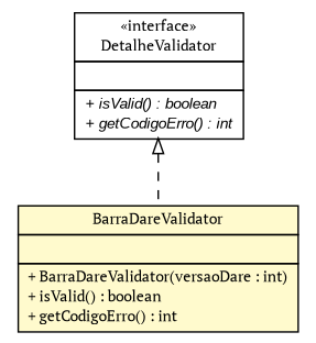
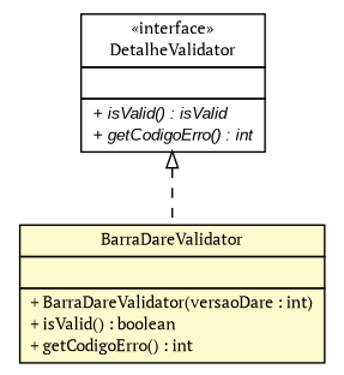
  digraph {
    nodesep=0.25
    ranksep=0.5
    fontname="PT Serif"
    node [fontcolor=black fontname="PT Serif" fontsize=10.0 shape=plaintext]
    n1 [label=<<table title="br.gov.to.sefaz.arr.processamento.validation.validator.detalhe.arrecadacao.BarraDareValidator" border="0" cellborder="1" cellspacing="0" cellpadding="2" port="p" bgcolor="lemonChiffon" href="./BarraDareValidator.html"> 		<tr><td><table border="0" cellspacing="0" cellpadding="1"> <tr><td align="center" balign="center"> BarraDareValidator </td></tr> 		</table></td></tr> 		<tr><td><table border="0" cellspacing="0" cellpadding="1"> <tr><td align="left" balign="left">  </td></tr> 		</table></td></tr> 		<tr><td><table border="0" cellspacing="0" cellpadding="1"> <tr><td align="left" balign="left"> + BarraDareValidator(versaoDare : int) </td></tr> <tr><td align="left" balign="left"> + isValid() : boolean </td></tr> <tr><td align="left" balign="left"> + getCodigoErro() : int </td></tr> 		</table></td></tr> 		</table>>]
-   n2 [label=<<table title="br.gov.to.sefaz.arr.processamento.validation.validator.detalhe.DetalheValidator" border="0" cellborder="1" cellspacing="0" cellpadding="2" port="p" href="../DetalheValidator.html"> 		<tr><td><table border="0" cellspacing="0" cellpadding="1"> <tr><td align="center" balign="center"> &#171;interface&#187; </td></tr> <tr><td align="center" balign="center"> DetalheValidator </td></tr> 		</table></td></tr> 		<tr><td><table border="0" cellspacing="0" cellpadding="1"> <tr><td align="left" balign="left">  </td></tr> 		</table></td></tr> 		<tr><td><table border="0" cellspacing="0" cellpadding="1"> <tr><td align="left" balign="left"><font face="arial italic" point-size="10.0"> + isValid() : boolean </font></td></tr> <tr><td align="left" balign="left"><font face="arial italic" point-size="10.0"> + getCodigoErro() : int </font></td></tr> 		</table></td></tr> 		</table>>]
+   n2 [label=<<table title="br.gov.to.sefaz.arr.processamento.validation.validator.detalhe.DetalheValidator" border="0" cellborder="1" cellspacing="0" cellpadding="2" port="p" href="../DetalheValidator.html"> 		<tr><td><table border="0" cellspacing="0" cellpadding="1"> <tr><td align="center" balign="center"> &#171;interface&#187; </td></tr> <tr><td align="center" balign="center"> DetalheValidator </td></tr> 		</table></td></tr> 		<tr><td><table border="0" cellspacing="0" cellpadding="1"> <tr><td align="left" balign="left">  </td></tr> 		</table></td></tr> 		<tr><td><table border="0" cellspacing="0" cellpadding="1"> <tr><td align="left" balign="left"><font face="arial italic" point-size="10.0"> + isValid() : isValid </font></td></tr> <tr><td align="left" balign="left"><font face="arial italic" point-size="10.0"> + getCodigoErro() : int </font></td></tr> 		</table></td></tr> 		</table>>]
    n2 -> n1 [arrowtail=empty dir=back fontname="PT Serif" fontsize=10 headport=p labelfontname=arial labelfontsize=10 style=dashed tailport=p]
  }
